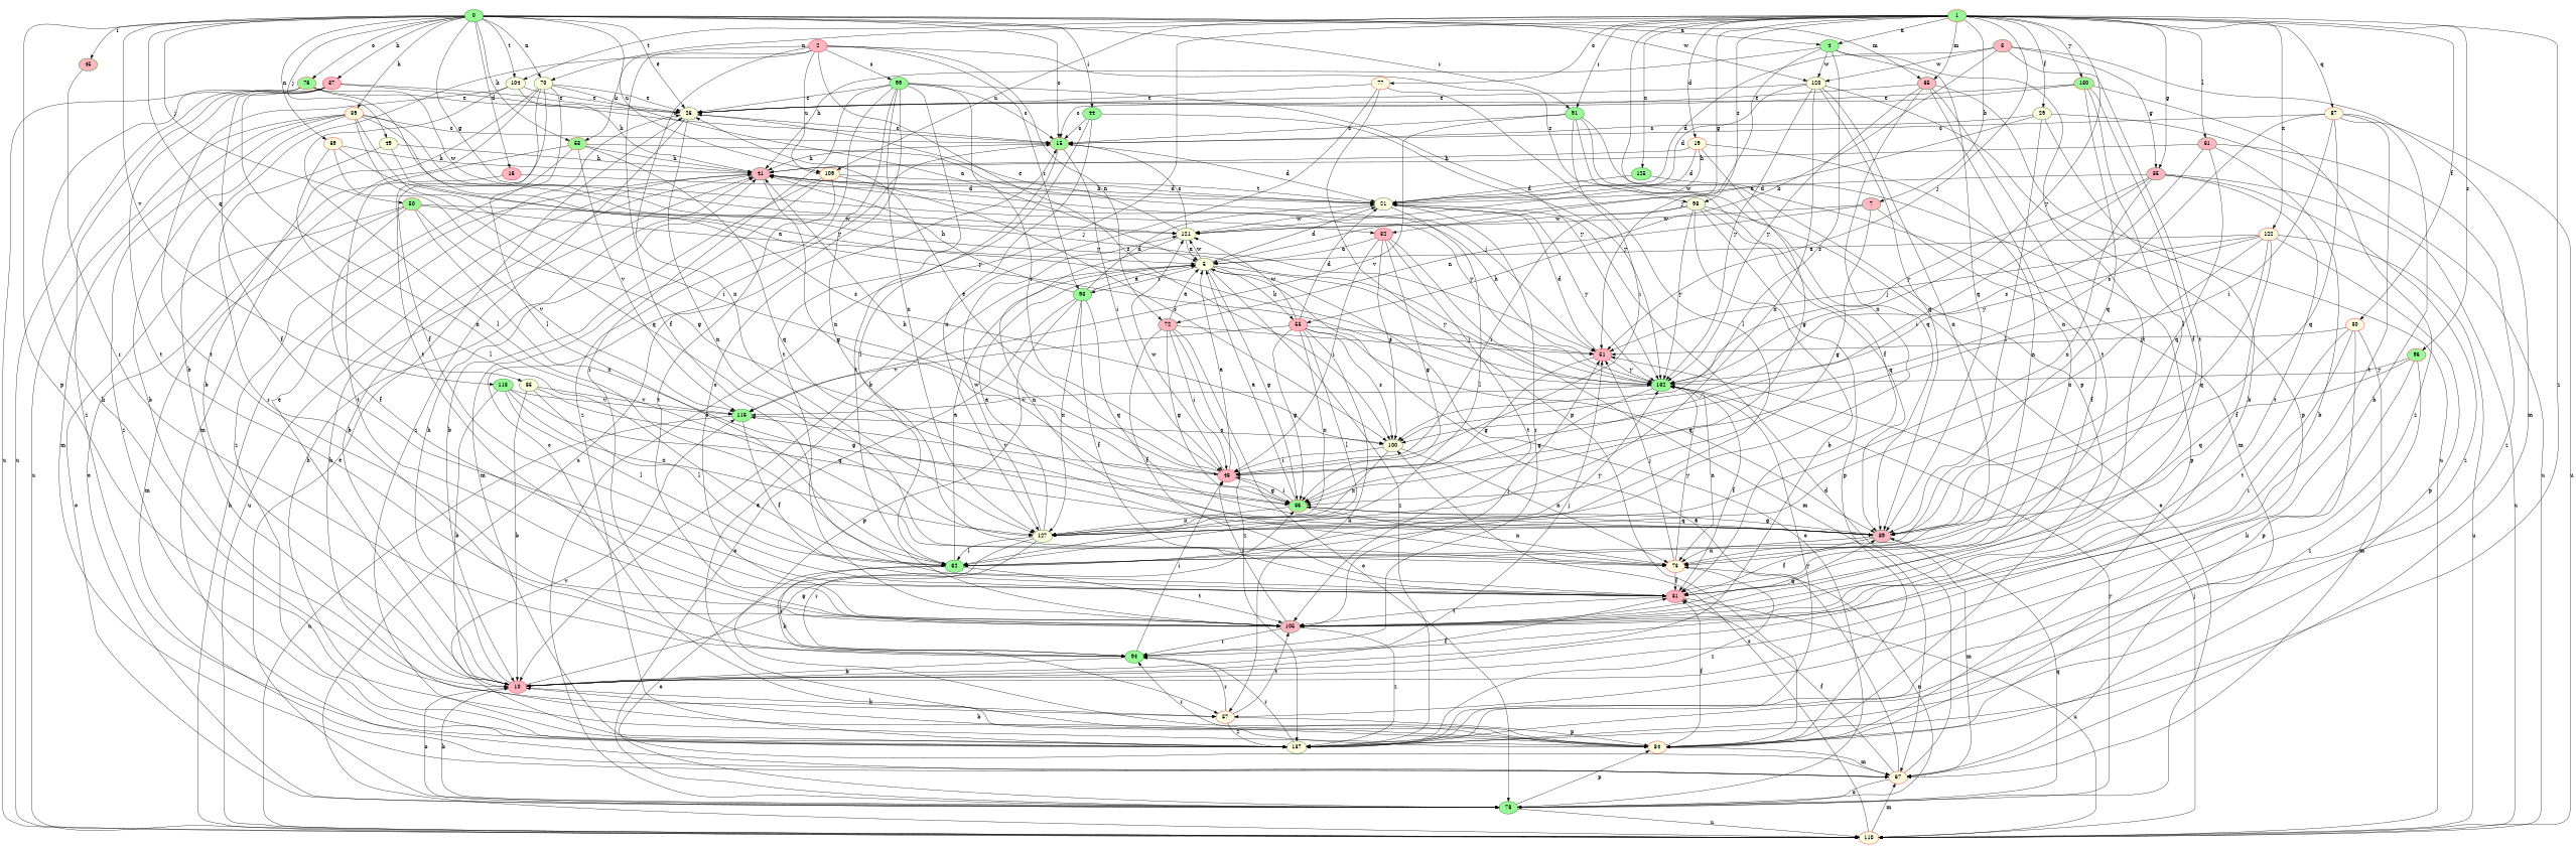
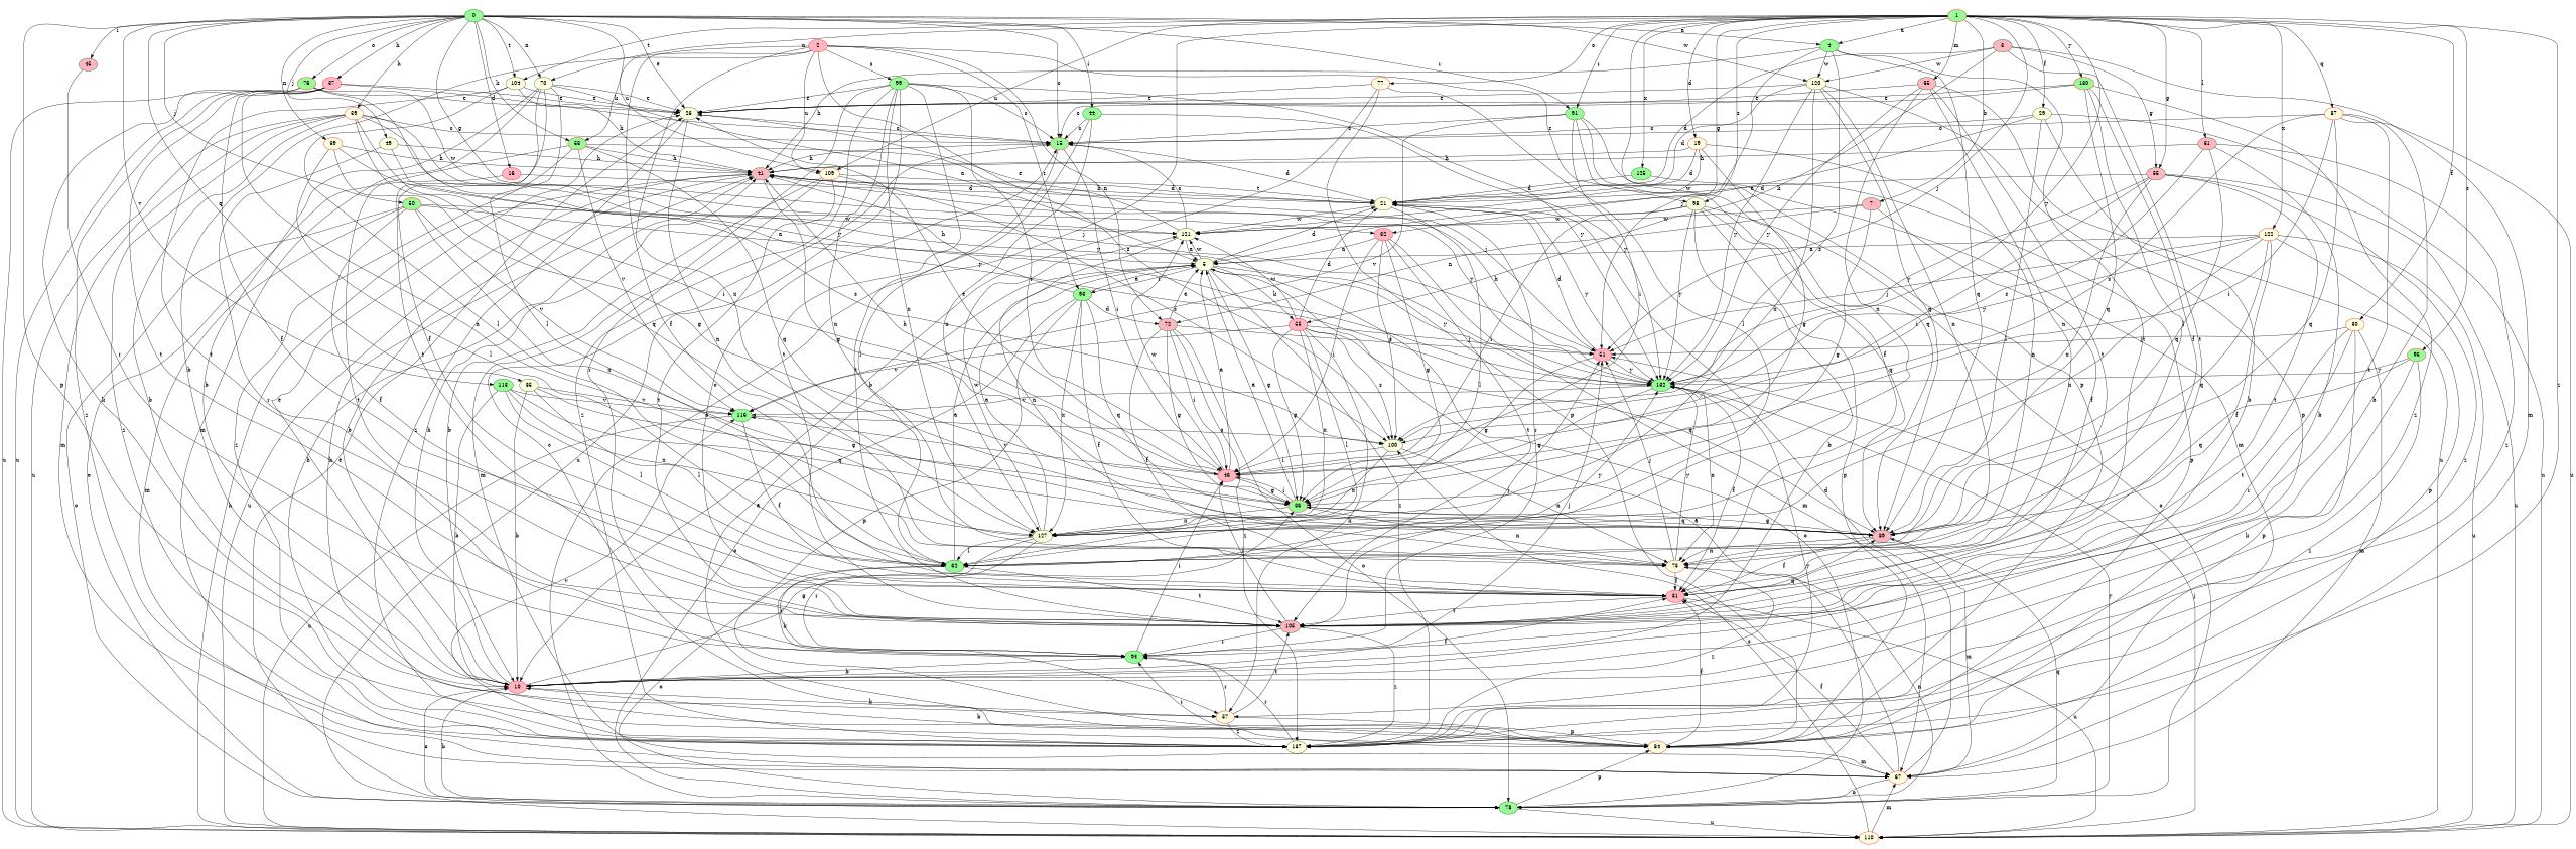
  strict digraph {
    node [color=darkgreen fillcolor=lightyellow style=filled]
    0 [fillcolor=palegreen]
    4 [fillcolor=palegreen]
    15 [color=red fillcolor=palegreen]
    16 [color=red fillcolor=lightpink]
    26
    32 [color=red fillcolor=lightpink]
    37 [color=red fillcolor=lightpink]
    39 [color=red]
    44 [fillcolor=palegreen]
    45 [fillcolor=lightpink]
    49
    50 [color=red fillcolor=palegreen]
    53 [color=red fillcolor=palegreen]
    65 [fillcolor=lightpink]
    69 [color=red]
    70
    76 [color=red fillcolor=palegreen]
    84 [color=red]
    85
    91 [fillcolor=palegreen]
    104
    109 [color=red]
    113 [fillcolor=palegreen]
    120
    51 [color=red fillcolor=lightpink]
    100
    105 [fillcolor=lightpink]
    41 [fillcolor=lightpink]
    89 [fillcolor=lightpink]
    21
    46 [color=red fillcolor=lightpink]
    62 [fillcolor=palegreen]
    137
    73 [color=red]
    67 [color=red]
    5
    36 [color=red fillcolor=palegreen]
    31 [color=red fillcolor=lightpink]
    110 [color=red]
    132 [fillcolor=palegreen]
    10 [color=red fillcolor=lightpink]
    127
    94 [fillcolor=palegreen]
    78 [fillcolor=palegreen]
    121
    116 [fillcolor=palegreen]
    57 [color=red]
    1 [color=red fillcolor=palegreen]
    7 [fillcolor=lightpink]
    19 [color=red]
    29
    30 [color=red]
    35 [fillcolor=lightpink]
    61 [fillcolor=lightpink]
    77 [color=red]
    87 [color=red]
    96 [color=red fillcolor=palegreen]
    98
    122 [color=red]
    125 [fillcolor=palegreen]
    130 [color=red fillcolor=palegreen]
    72 [fillcolor=lightpink]
    2 [color=red fillcolor=lightpink]
    93 [fillcolor=palegreen]
    99 [fillcolor=palegreen]
    3 [fillcolor=lightpink]
    55 [color=red fillcolor=lightpink]
    0 -> 4 [label=a]
    0 -> 15 [label=c]
    0 -> 16 [label=d]
    0 -> 26 [label=e]
    0 -> 32 [label=g]
    0 -> 37 [label=h]
    0 -> 39 [label=h]
    0 -> 44 [label=i]
    0 -> 45 [label=i]
    0 -> 49 [label=j]
    0 -> 50 [label=j]
    0 -> 53 [label=k]
-   0 -> 65 [label=m]
    0 -> 69 [label=n]
    0 -> 70 [label=n]
    0 -> 76 [label=o]
    0 -> 84 [label=p]
    0 -> 85 [label=q]
    0 -> 91 [label=r]
    0 -> 104 [label=t]
    0 -> 109 [label=u]
    0 -> 113 [label=v]
    0 -> 120 [label=w]
    4 -> 120 [label=w]
    4 -> 51 [label=j]
    4 -> 100 [label=s]
    4 -> 105 [label=t]
    4 -> 41 [label=h]
    4 -> 89 [label=q]
    15 -> 41 [label=h]
    15 -> 21 [label=d]
    15 -> 46 [label=i]
    15 -> 62 [label=l]
    16 -> 105 [label=t]
    16 -> 21 [label=d]
    26 -> 15 [label=c]
    26 -> 137 [label=z]
    26 -> 73 [label=n]
    32 -> 100 [label=s]
    32 -> 105 [label=t]
    32 -> 46 [label=i]
    32 -> 67 [label=m]
    32 -> 5 [label=a]
    32 -> 36 [label=g]
    37 -> 15 [label=c]
    37 -> 26 [label=e]
    37 -> 105 [label=t]
    37 -> 137 [label=z]
    37 -> 73 [label=n]
    37 -> 31 [label=f]
    37 -> 110 [label=u]
    39 -> 15 [label=c]
    39 -> 51 [label=j]
    39 -> 89 [label=q]
    39 -> 46 [label=i]
    39 -> 137 [label=z]
    39 -> 67 [label=m]
    39 -> 110 [label=u]
    39 -> 132 [label=y]
    39 -> 10 [label=b]
    44 -> 15 [label=c]
    44 -> 105 [label=t]
    44 -> 132 [label=y]
    44 -> 127 [label=x]
    45 -> 94 [label=r]
    49 -> 100 [label=s]
    49 -> 41 [label=h]
    49 -> 94 [label=r]
    50 -> 67 [label=m]
    50 -> 5 [label=a]
    50 -> 31 [label=f]
    50 -> 127 [label=x]
    50 -> 78 [label=o]
    50 -> 121 [label=w]
    50 -> 116 [label=v]
    53 -> 51 [label=j]
    53 -> 41 [label=h]
    53 -> 89 [label=q]
    53 -> 137 [label=z]
    53 -> 78 [label=o]
    53 -> 116 [label=v]
    65 -> 26 [label=e]
    65 -> 105 [label=t]
    65 -> 73 [label=n]
    65 -> 110 [label=u]
    65 -> 132 [label=y]
    65 -> 127 [label=x]
    69 -> 41 [label=h]
    69 -> 62 [label=l]
    69 -> 36 [label=g]
    69 -> 132 [label=y]
    70 -> 26 [label=e]
    70 -> 105 [label=t]
    70 -> 62 [label=l]
    70 -> 67 [label=m]
    70 -> 5 [label=a]
    70 -> 31 [label=f]
    70 -> 10 [label=b]
    76 -> 26 [label=e]
    76 -> 110 [label=u]
    76 -> 132 [label=y]
    76 -> 121 [label=w]
    76 -> 57 [label=k]
    84 -> 15 [label=c]
    84 -> 41 [label=h]
    84 -> 67 [label=m]
    84 -> 5 [label=a]
    84 -> 31 [label=f]
    84 -> 10 [label=b]
    84 -> 94 [label=r]
    85 -> 62 [label=l]
    85 -> 36 [label=g]
    85 -> 10 [label=b]
    85 -> 116 [label=v]
    91 -> 15 [label=c]
    91 -> 89 [label=q]
    91 -> 46 [label=i]
    91 -> 67 [label=m]
    91 -> 31 [label=f]
    91 -> 116 [label=v]
    104 -> 26 [label=e]
    104 -> 105 [label=t]
    104 -> 41 [label=h]
    104 -> 62 [label=l]
    109 -> 100 [label=s]
    109 -> 105 [label=t]
    109 -> 21 [label=t]
    109 -> 67 [label=m]
    109 -> 10 [label=b]
    113 -> 89 [label=q]
    113 -> 62 [label=l]
    113 -> 10 [label=b]
    113 -> 127 [label=x]
    113 -> 116 [label=v]
    120 -> 26 [label=e]
    120 -> 84 [label=p]
    120 -> 89 [label=q]
    120 -> 21 [label=d]
    120 -> 73 [label=n]
    120 -> 132 [label=y]
    120 -> 127 [label=x]
    51 -> 21 [label=d]
    51 -> 36 [label=g]
    51 -> 132 [label=y]
    100 -> 46 [label=i]
    100 -> 73 [label=n]
    100 -> 127 [label=x]
    105 -> 15 [label=c]
    105 -> 51 [label=j]
    105 -> 89 [label=q]
    105 -> 46 [label=i]
    105 -> 137 [label=z]
    105 -> 94 [label=r]
    41 -> 21 [label=d]
    41 -> 36 [label=g]
    41 -> 110 [label=u]
    41 -> 132 [label=y]
    41 -> 10 [label=b]
    89 -> 73 [label=n]
    89 -> 67 [label=m]
    89 -> 36 [label=g]
    89 -> 31 [label=f]
    21 -> 41 [label=h]
    21 -> 62 [label=l]
    21 -> 132 [label=y]
    21 -> 94 [label=r]
    21 -> 121 [label=w]
    46 -> 26 [label=e]
    46 -> 41 [label=h]
    46 -> 5 [label=a]
    46 -> 36 [label=g]
    46 -> 121 [label=w]
    46 -> 116 [label=v]
    62 -> 105 [label=t]
    62 -> 5 [label=a]
    62 -> 132 [label=y]
    62 -> 94 [label=r]
    62 -> 78 [label=o]
    137 -> 41 [label=h]
    137 -> 132 [label=y]
    137 -> 94 [label=r]
    137 -> 116 [label=v]
    73 -> 51 [label=j]
    73 -> 137 [label=z]
    73 -> 31 [label=f]
    73 -> 132 [label=y]
    67 -> 21 [label=d]
    67 -> 5 [label=a]
    67 -> 31 [label=f]
    67 -> 78 [label=o]
    5 -> 21 [label=d]
    5 -> 137 [label=z]
    5 -> 36 [label=g]
    5 -> 132 [label=y]
    5 -> 78 [label=o]
    5 -> 121 [label=w]
    5 -> 93 [label=r]
    5 -> 55 [label=k]
    36 -> 89 [label=q]
    36 -> 46 [label=i]
    36 -> 73 [label=n]
    36 -> 5 [label=a]
    36 -> 127 [label=x]
    31 -> 105 [label=t]
    31 -> 110 [label=u]
    110 -> 51 [label=j]
    110 -> 100 [label=s]
    110 -> 41 [label=h]
    110 -> 67 [label=m]
    132 -> 41 [label=h]
    132 -> 73 [label=n]
    132 -> 36 [label=g]
    132 -> 31 [label=f]
    132 -> 116 [label=v]
    10 -> 26 [label=e]
    10 -> 41 [label=h]
    10 -> 36 [label=g]
    10 -> 31 [label=f]
    10 -> 78 [label=o]
    10 -> 57 [label=k]
    127 -> 62 [label=l]
    127 -> 5 [label=a]
    127 -> 94 [label=r]
    127 -> 121 [label=w]
    127 -> 57 [label=k]
    94 -> 51 [label=j]
    94 -> 46 [label=i]
    94 -> 10 [label=b]
    78 -> 26 [label=e]
    78 -> 84 [label=p]
    78 -> 89 [label=q]
    78 -> 73 [label=n]
    78 -> 110 [label=u]
    78 -> 132 [label=y]
    78 -> 10 [label=b]
    121 -> 15 [label=c]
    121 -> 26 [label=e]
    121 -> 73 [label=n]
    121 -> 5 [label=a]
    116 -> 100 [label=s]
    116 -> 31 [label=f]
    116 -> 110 [label=u]
    57 -> 84 [label=p]
    57 -> 105 [label=t]
    57 -> 137 [label=z]
    57 -> 94 [label=r]
    1 -> 4 [label=a]
    1 -> 32 [label=g]
    1 -> 65 [label=m]
    1 -> 70 [label=n]
    1 -> 84 [label=p]
    1 -> 91 [label=r]
    1 -> 104 [label=t]
    1 -> 109 [label=u]
    1 -> 51 [label=j]
    1 -> 137 [label=z]
    1 -> 132 [label=y]
    1 -> 78 [label=o]
    1 -> 7 [label=b]
    1 -> 19 [label=d]
    1 -> 29 [label=f]
    1 -> 30 [label=f]
    1 -> 35 [label=g]
    1 -> 61 [label=l]
    1 -> 77 [label=o]
    1 -> 87 [label=q]
    1 -> 96 [label=s]
    1 -> 98 [label=s]
    1 -> 122 [label=x]
    1 -> 125 [label=x]
    1 -> 130 [label=y]
    7 -> 36 [label=g]
    7 -> 31 [label=f]
    7 -> 121 [label=w]
    7 -> 72 [label=n]
    19 -> 41 [label=h]
    19 -> 21 [label=d]
    19 -> 73 [label=n]
    19 -> 36 [label=g]
    19 -> 121 [label=w]
    29 -> 15 [label=c]
    29 -> 62 [label=l]
    29 -> 5 [label=a]
    29 -> 110 [label=u]
    29 -> 10 [label=b]
    30 -> 84 [label=p]
    30 -> 51 [label=j]
    30 -> 105 [label=t]
    30 -> 67 [label=m]
    30 -> 94 [label=r]
    35 -> 105 [label=t]
    35 -> 21 [label=d]
    35 -> 46 [label=i]
    35 -> 137 [label=z]
    35 -> 110 [label=u]
    35 -> 132 [label=y]
    35 -> 127 [label=x]
    61 -> 100 [label=s]
    61 -> 41 [label=h]
    61 -> 89 [label=q]
    61 -> 137 [label=z]
    61 -> 10 [label=b]
    77 -> 26 [label=e]
    77 -> 84 [label=p]
    77 -> 62 [label=l]
    77 -> 10 [label=b]
    87 -> 15 [label=c]
    87 -> 100 [label=s]
    87 -> 105 [label=t]
    87 -> 89 [label=q]
    87 -> 46 [label=i]
    87 -> 110 [label=u]
    87 -> 10 [label=b]
    96 -> 89 [label=q]
    96 -> 137 [label=z]
    96 -> 132 [label=y]
    96 -> 57 [label=k]
    98 -> 84 [label=p]
    98 -> 89 [label=q]
    98 -> 46 [label=i]
    98 -> 132 [label=y]
    98 -> 10 [label=b]
    98 -> 78 [label=o]
    98 -> 121 [label=w]
    122 -> 84 [label=p]
    122 -> 51 [label=j]
    122 -> 89 [label=q]
    122 -> 5 [label=a]
    122 -> 31 [label=f]
    122 -> 110 [label=u]
    122 -> 132 [label=y]
    122 -> 127 [label=x]
    125 -> 84 [label=p]
    125 -> 21 [label=d]
    130 -> 15 [label=c]
    130 -> 26 [label=e]
    130 -> 89 [label=q]
    130 -> 62 [label=l]
    130 -> 137 [label=z]
    130 -> 31 [label=f]
    72 -> 51 [label=j]
    72 -> 46 [label=i]
    72 -> 137 [label=z]
    72 -> 5 [label=a]
    72 -> 36 [label=g]
    72 -> 31 [label=f]
    72 -> 78 [label=o]
    2 -> 53 [label=k]
    2 -> 109 [label=u]
    2 -> 100 [label=s]
    2 -> 31 [label=f]
    2 -> 10 [label=b]
    2 -> 127 [label=x]
    2 -> 98 [label=s]
    2 -> 72 [label=n]
    2 -> 93 [label=r]
    2 -> 99 [label=s]
    93 -> 84 [label=p]
    93 -> 41 [label=h]
    93 -> 89 [label=q]
-   93 -> 21 [label=d]
+   93 -> 72 [label=d]
    93 -> 5 [label=a]
    93 -> 31 [label=f]
    93 -> 127 [label=x]
    93 -> 78 [label=o]
    99 -> 15 [label=c]
    99 -> 26 [label=e]
    99 -> 105 [label=t]
    99 -> 46 [label=i]
    99 -> 137 [label=z]
    99 -> 73 [label=n]
    99 -> 110 [label=u]
    99 -> 132 [label=y]
    99 -> 127 [label=x]
    99 -> 94 [label=r]
    3 -> 120 [label=w]
    3 -> 105 [label=t]
    3 -> 21 [label=d]
    3 -> 67 [label=m]
    3 -> 35 [label=g]
    3 -> 55 [label=k]
    55 -> 51 [label=j]
    55 -> 100 [label=s]
    55 -> 89 [label=q]
    55 -> 21 [label=d]
    55 -> 62 [label=l]
    55 -> 36 [label=g]
    55 -> 127 [label=x]
    55 -> 121 [label=w]
    55 -> 116 [label=v]
    55 -> 57 [label=k]
  }
